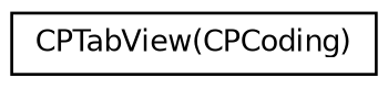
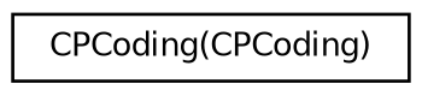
  digraph {
    rankdir=LR
-   n1 [color=black fillcolor=white fontname=Helvetica fontsize=10 height=0.2 label="CPTabView(CPCoding)" shape=record style=filled width=0.4]
+   n1 [color=black fillcolor=white fontname=Helvetica fontsize=10 height=0.2 label="CPCoding(CPCoding)" shape=record style=filled width=0.4]
  }
